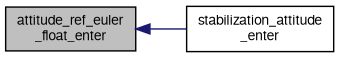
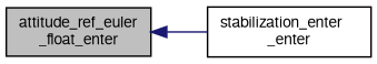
  digraph {
    rankdir=LR
    node [color=black fontname=FreeSans fontsize=10 shape=record style=filled]
    n1 [fillcolor=grey75 fontcolor=black height=0.2 label="attitude_ref_euler\l_float_enter" width=0.4]
-   n2 [fillcolor=white height=0.2 label="stabilization_attitude\l_enter" width=0.4]
+   n2 [fillcolor=white height=0.2 label="stabilization_enter\l_enter" width=0.4]
    n1 -> n2 [color=midnightblue dir=back fontname=FreeSans fontsize=10 labelfontname=FreeSans labelfontsize=10 style=solid]
  }
